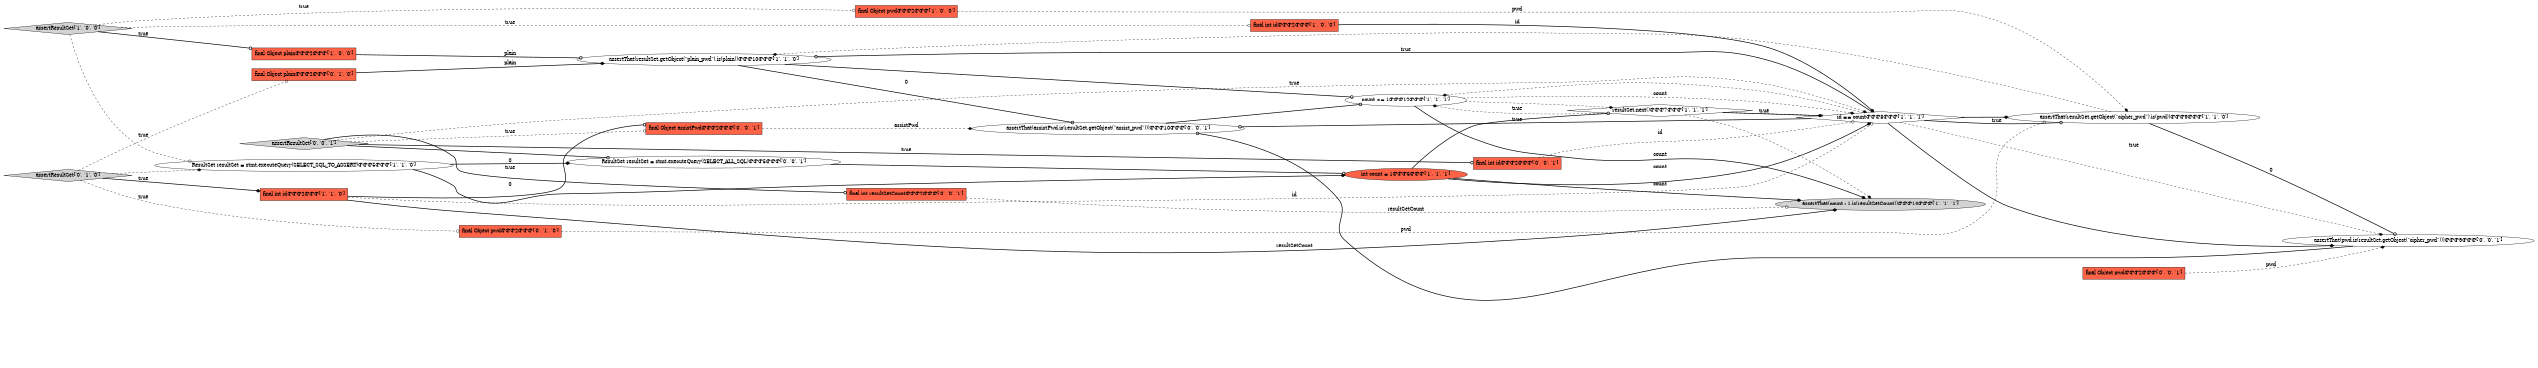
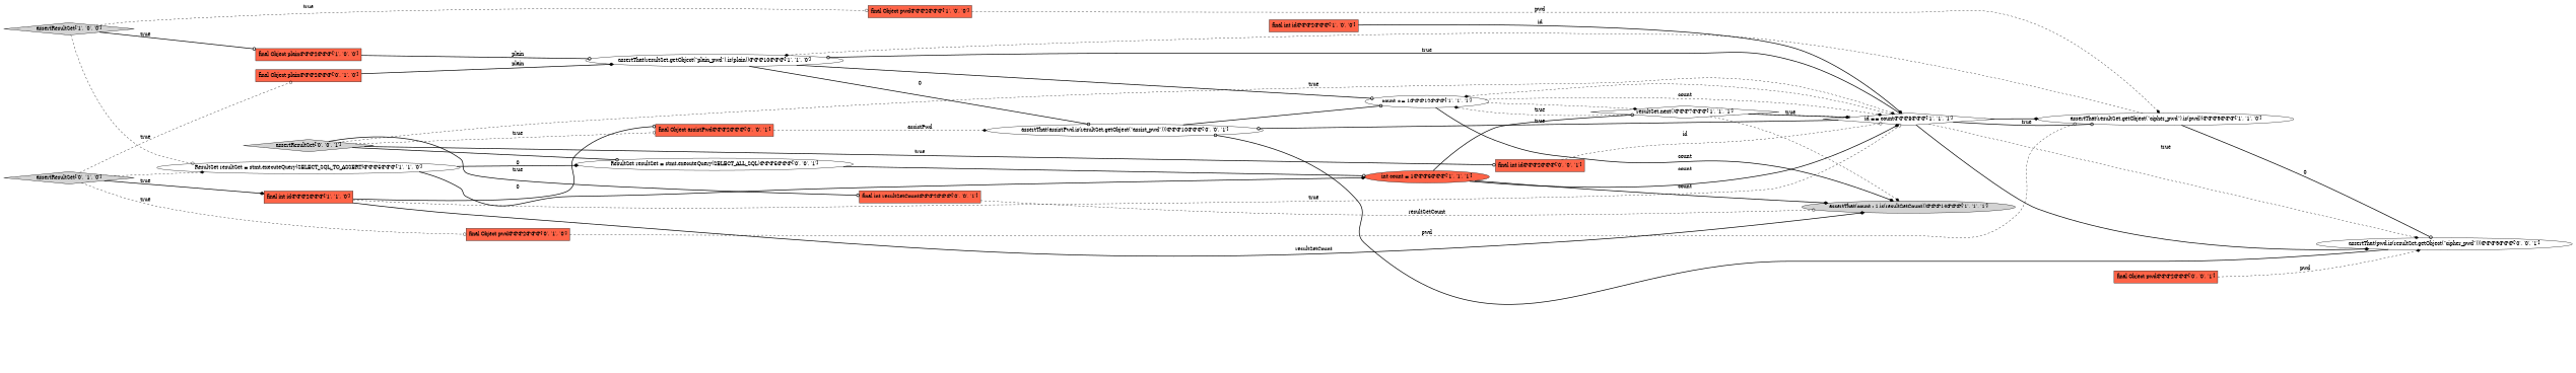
  digraph {
    rankdir=LR
    node [fillcolor=tomato shape=box style=filled]
    edge [arrowhead=odot style=bold]
    n1 [label="final Object plain@@@2@@@['0', '1', '0']"]
    n2 [fillcolor=white label="assertThat(resultSet.getObject(\"plain_pwd\"),is(plain))@@@10@@@['1', '1', '0']" shape=ellipse]
    n3 [fillcolor=white label="assertThat(assistPwd,is(resultSet.getObject(\"assist_pwd\")))@@@10@@@['0', '0', '1']" shape=ellipse]
    n4 [fillcolor=white label="count += 1@@@12@@@['1', '1', '1']" shape=ellipse]
    n5 [label="int count = 1@@@6@@@['1', '1', '1']" shape=ellipse]
    n6 [fillcolor=white label="id == count@@@8@@@['1', '1', '1']" shape=diamond]
    n7 [fillcolor=lightgray label="assertThat(count - 1,is(resultSetCount))@@@14@@@['1', '1', '1']" shape=ellipse]
    n8 [fillcolor=white label="resultSet.next()@@@7@@@['1', '1', '1']" shape=diamond]
    n9 [fillcolor=white label="assertThat(pwd,is(resultSet.getObject(\"cipher_pwd\")))@@@9@@@['0', '0', '1']" shape=ellipse]
    n10 [fillcolor=white label="assertThat(resultSet.getObject(\"cipher_pwd\"),is(pwd))@@@9@@@['1', '1', '0']" shape=ellipse]
    n11 [fillcolor=white label="ResultSet resultSet = stmt.executeQuery(SELECT_SQL_TO_ASSERT)@@@5@@@['1', '1', '0']" shape=ellipse]
    n12 [fillcolor=white label="ResultSet resultSet = stmt.executeQuery(SELECT_ALL_SQL)@@@5@@@['0', '0', '1']" shape=ellipse]
    n13 [label="final Object pwd@@@2@@@['0', '0', '1']"]
    n14 [label="final Object pwd@@@2@@@['0', '1', '0']"]
    n15 [label="final int id@@@2@@@['0', '0', '1']"]
    n16 [label="final int id@@@2@@@['1', '1', '0']"]
    n17 [label="final Object assistPwd@@@2@@@['0', '0', '1']"]
    n18 [fillcolor=lightgray label="assertResultSet['0', '0', '1']" shape=diamond]
    n19 [label="final int resultSetCount@@@2@@@['0', '0', '1']"]
    n20 [label="final Object pwd@@@2@@@['1', '0', '0']"]
    n21 [fillcolor=lightgray label="assertResultSet['0', '1', '0']" shape=diamond]
    n22 [label="final Object plain@@@2@@@['1', '0', '0']"]
    n23 [label="final int id@@@2@@@['1', '0', '0']"]
    n24 [fillcolor=lightgray label="assertResultSet['1', '0', '0']" shape=diamond]
    n1 -> n2 [arrowhead=diamond label=plain]
    n2 -> n3 [label=0]
    n2 -> n4
    n3 -> n4
    n4 -> n6 [arrowhead=diamond label=count style=dashed]
    n4 -> n7 [arrowhead=diamond label=count]
    n4 -> n8 [arrowhead=diamond style=dashed]
    n5 -> n6 [arrowhead=diamond label=count]
    n5 -> n7 [arrowhead=diamond label=count]
    n5 -> n8
    n6 -> n2 [label=true]
    n6 -> n3 [label=true]
    n6 -> n4 [arrowhead=diamond style=dashed]
    n6 -> n9 [arrowhead=diamond label=true style=dashed]
    n6 -> n9 [arrowhead=diamond]
    n6 -> n10 [arrowhead=diamond]
    n6 -> n10 [label=true]
    n8 -> n4 [arrowhead=diamond label=true style=dashed]
    n8 -> n6 [arrowhead=diamond]
    n8 -> n6 [label=true style=dashed]
    n8 -> n7 [arrowhead=diamond style=dashed]
    n9 -> n3
    n10 -> n2 [arrowhead=diamond style=dashed]
    n10 -> n9 [label=0]
    n11 -> n5 [arrowhead=diamond]
    n11 -> n12 [arrowhead=diamond label=0]
    n12 -> n5
    n13 -> n9 [arrowhead=diamond label=pwd style=dashed]
    n14 -> n10 [label=pwd style=dashed]
    n15 -> n6 [label=id style=dashed]
-   n16 -> n6 [label=id style=dashed]
+   n16 -> n6 [label=true style=dashed]
    n16 -> n7 [arrowhead=diamond label=resultSetCount]
    n16 -> n17 [label=0]
    n17 -> n3 [arrowhead=diamond label=assistPwd style=dashed]
    n18 -> n6 [arrowhead=diamond label=true style=dashed]
    n18 -> n12
    n18 -> n15 [label=true]
    n18 -> n17 [label=true style=dashed]
    n18 -> n19 [label=true]
    n19 -> n7 [label=resultSetCount style=dashed]
    n20 -> n10 [arrowhead=diamond label=pwd style=dashed]
    n21 -> n1 [label=true style=dashed]
    n21 -> n11 [arrowhead=diamond style=dashed]
    n21 -> n14 [label=true style=dashed]
    n21 -> n16 [arrowhead=diamond label=true]
    n22 -> n2 [label=plain]
    n23 -> n6 [arrowhead=diamond label=id]
    n24 -> n11 [style=dashed]
    n24 -> n20 [label=true style=dashed]
    n24 -> n22 [label=true]
-   n24 -> n23 [label=true style=dashed]
  }
